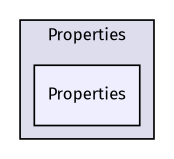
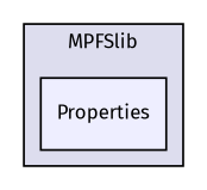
  digraph {
    compound=true
    fontname="Fira Sans"
    n1 [fillcolor="#eeeeff" fontname="Fira Sans" fontsize=10 label=Properties pencolor=black shape=box style=filled]
    subgraph cluster_1 {
      bgcolor="#ddddee"
      fontsize=10
-     label=Properties
+     label=MPFSlib
      pencolor=black
      n1
    }
  }
